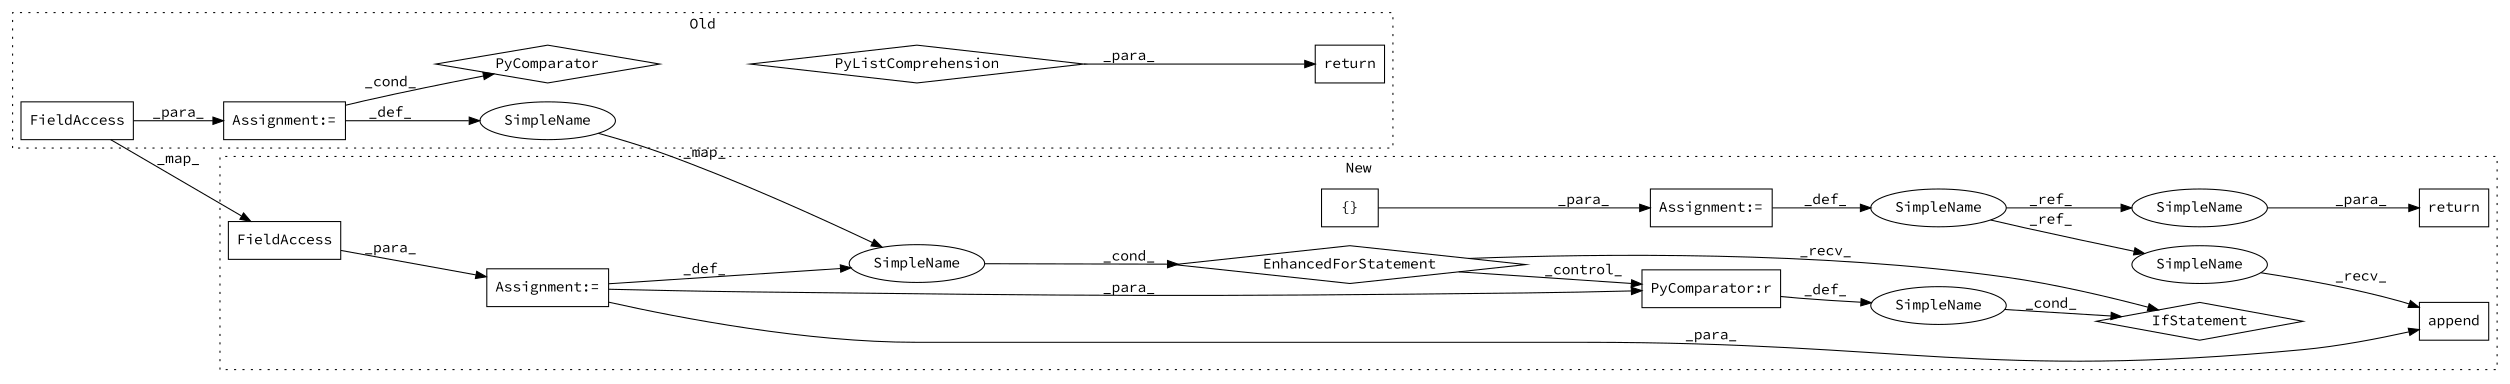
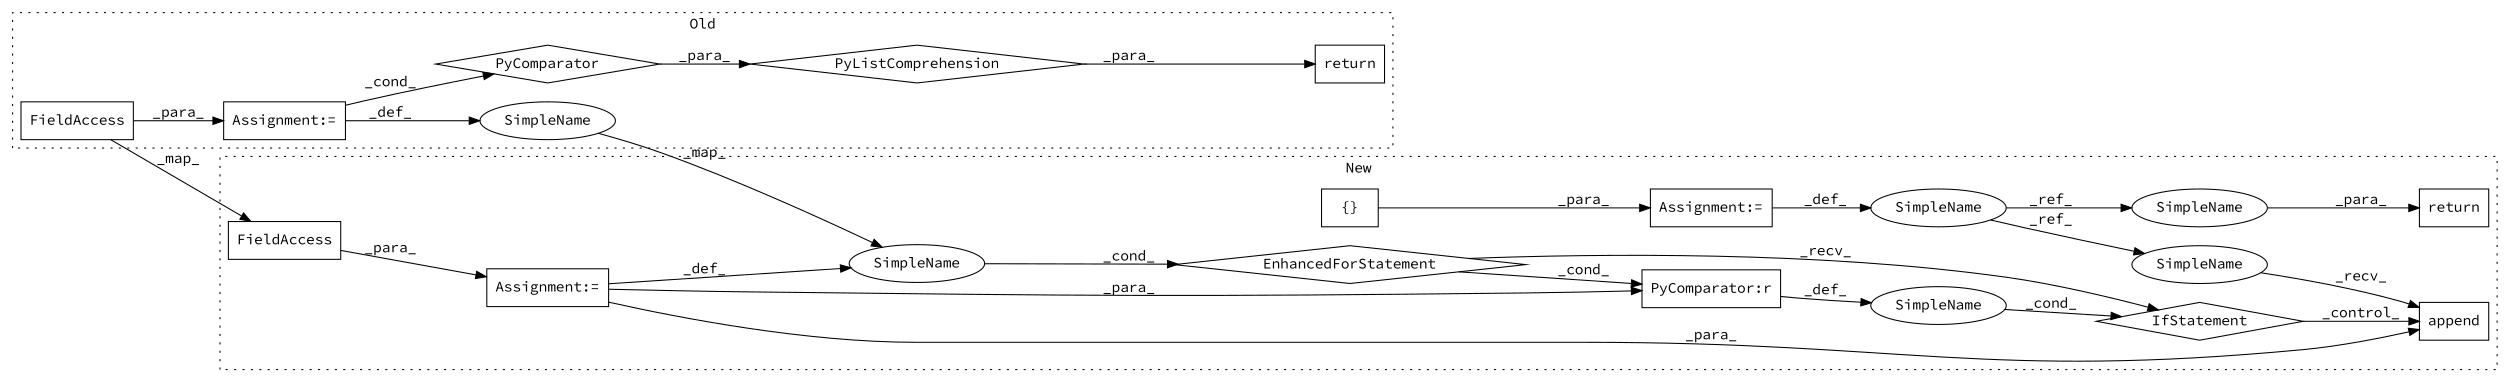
  digraph {
    fontname="Source Code Pro"
    rankdir=LR
    node [a=42 fontname="Source Code Pro" l=4 s=2991 shape=box]
    edge [fontname="Source Code Pro"]
    n1 [a=41 l=18 label=return s=2871]
    n2 [a=7 l=39 label="Assignment:="]
    n3 [a=113 l=39 label=PyComparator shape=diamond]
    n4 [a=109 l=149 label=PyListComprehension s=2889 shape=diamond]
    n5 [label=SimpleName s=2994 shape=ellipse]
    n6 [a=22 l=20 label=FieldAccess s=3001]
    n7 [a=4 l=2 label="{}" s=3190]
    n8 [a=41 l=7 label=return s=3567]
    n9 [a=7 l=1 label="Assignment:=" s=3180]
    n10 [a=32 l="7,1" label=append s="3541,3554"]
    n11 [a=70 l="53,2" label=EnhancedForStatement s="3198,3282" shape=diamond]
    n12 [a=7 l="53,2" label="Assignment:=" s="3198,3282"]
    n13 [l=9 label=SimpleName s=3171 shape=ellipse]
    n14 [label=SimpleName s=3255 shape=ellipse]
    n15 [a=25 l="4,2" label=IfStatement s="3411,3429" shape=diamond]
    n16 [label=SimpleName shape=ellipse l="" s=""]
    n17 [a=27 label="PyComparator:r" s=3421]
    n18 [a=22 l=20 label=FieldAccess s=3262]
    n19 [l=9 label=SimpleName s=3574 shape=ellipse]
    n20 [l=9 label=SimpleName s=3531 shape=ellipse]
    subgraph cluster_1 {
      label=Old
      style=dotted
      n1
      n2
      n3
      n4
      n5
      n6
    }
    subgraph cluster_2 {
      label=New
      style=dotted
      n7
      n8
      n9
      n10
      n11
      n12
      n13
      n14
      n15
      n16
      n17
      n18
      n19
      n20
    }
    n2 -> n3 [label=_cond_]
    n2 -> n5 [label=_def_]
+   n3 -> n4 [label=_para_]
    n4 -> n1 [label=_para_]
    n5 -> n14 [label=_map_]
    n6 -> n2 [label=_para_]
    n6 -> n18 [label=_map_]
    n7 -> n9 [label=_para_]
    n9 -> n13 [label=_def_]
    n11 -> n15 [label=_recv_]
-   n11 -> n17 [label=_control_]
+   n11 -> n17 [label=_cond_]
    n12 -> n10 [label=_para_]
    n12 -> n14 [label=_def_]
    n12 -> n17 [label=_para_]
    n13 -> n19 [label=_ref_]
    n13 -> n20 [label=_ref_]
    n14 -> n11 [label=_cond_]
+   n15 -> n10 [label=_control_]
    n16 -> n15 [label=_cond_]
    n17 -> n16 [label=_def_]
    n18 -> n12 [label=_para_]
    n19 -> n8 [label=_para_]
    n20 -> n10 [label=_recv_]
  }
